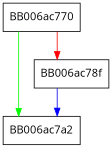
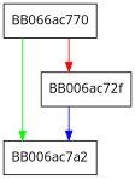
  digraph {
    fontname="Open Sans"
    splines=ortho
    node [fontname="Open Sans" shape=box]
    edge [fontname="Open Sans"]
    n1 [label=BB006ac7a2]
-   BB006ac770
-   BB006ac78f
+   BB006ac770 [label=BB066ac770]
+   BB006ac78f [label=BB006ac72f]
    BB006ac770 -> n1 [color=green]
    BB006ac770 -> BB006ac78f [color=red]
    BB006ac78f -> n1 [color=blue]
  }
